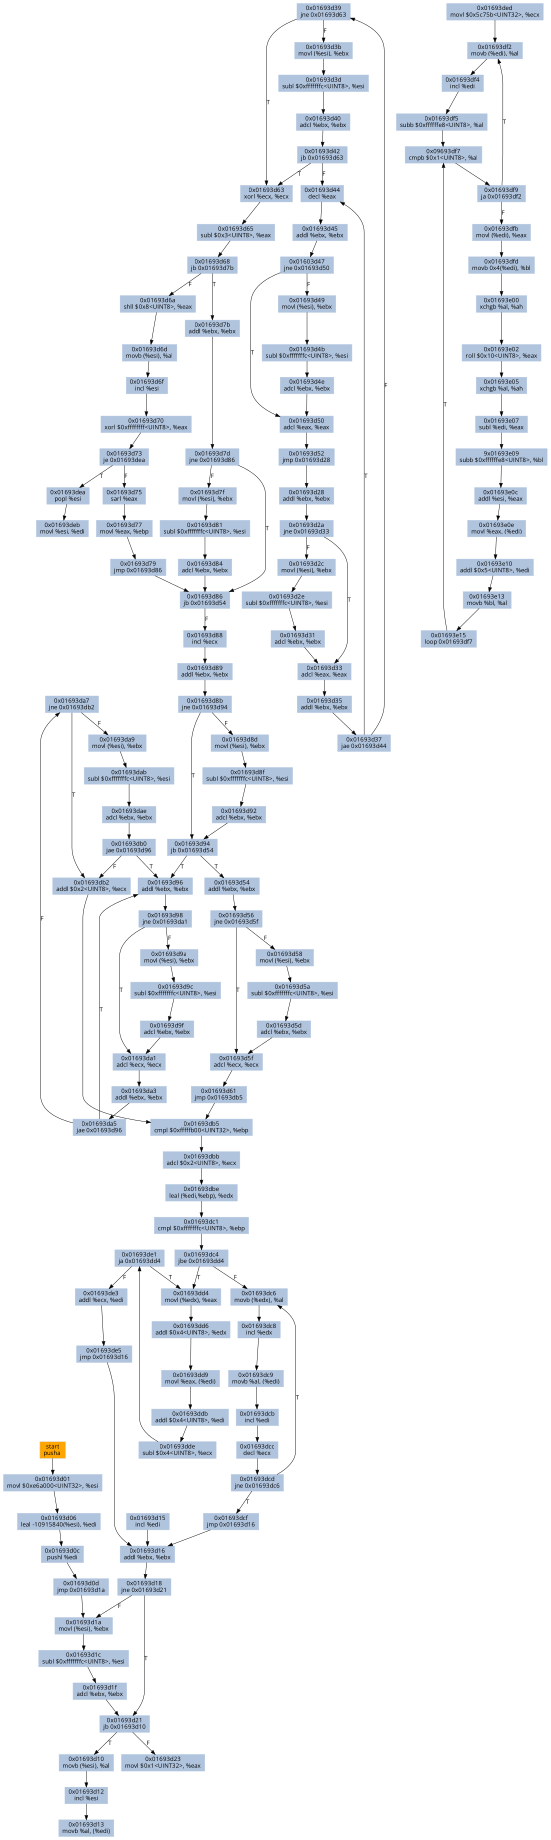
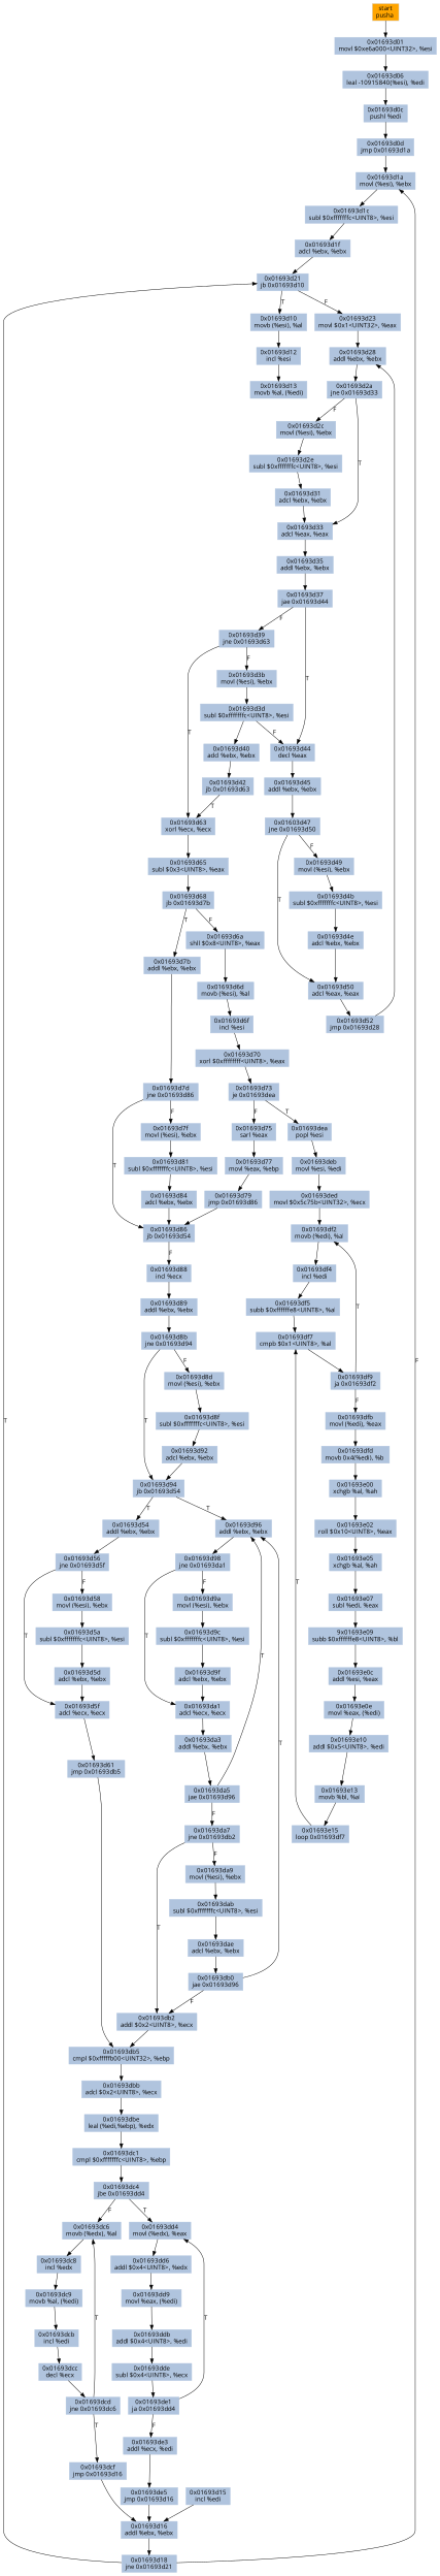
  digraph {
    fontname="Open Sans"
    node [color=lightsteelblue fillcolor=lightsteelblue fontname="Open Sans" shape=rectangle style=filled]
    edge [color="#000000" fontname="Open Sans"]
    n1 [color=lightgrey fillcolor=orange label="start\npusha "]
    n2 [label="0x01693d01\nmovl $0xe6a000<UINT32>, %esi"]
    n3 [label="0x01693d06\nleal -10915840(%esi), %edi"]
    n4 [label="0x01693d0c\npushl %edi"]
    n5 [label="0x01693d0d\njmp 0x01693d1a"]
    n6 [label="0x01693d1a\nmovl (%esi), %ebx"]
    n7 [label="0x01693d1c\nsubl $0xfffffffc<UINT8>, %esi"]
    n8 [label="0x01693d1f\nadcl %ebx, %ebx"]
    n9 [label="0x01693d21\njb 0x01693d10"]
    n10 [label="0x01693d10\nmovb (%esi), %al"]
    n11 [label="0x01693d23\nmovl $0x1<UINT32>, %eax"]
    n12 [label="0x01693d12\nincl %esi"]
    n13 [label="0x01693d28\naddl %ebx, %ebx"]
    n14 [label="0x01693d13\nmovb %al, (%edi)"]
    n15 [label="0x01693d15\nincl %edi"]
    n16 [label="0x01693d16\naddl %ebx, %ebx"]
    n17 [label="0x01693d18\njne 0x01693d21"]
    n18 [label="0x01693d2a\njne 0x01693d33"]
    n19 [label="0x01693d33\nadcl %eax, %eax"]
    n20 [label="0x01693d2c\nmovl (%esi), %ebx"]
    n21 [label="0x01693d35\naddl %ebx, %ebx"]
    n22 [label="0x01693d2e\nsubl $0xfffffffc<UINT8>, %esi"]
    n23 [label="0x01693d37\njae 0x01693d44"]
    n24 [label="0x01693d39\njne 0x01693d63"]
    n25 [label="0x01693d44\ndecl %eax"]
    n26 [label="0x01693d63\nxorl %ecx, %ecx"]
    n27 [label="0x01693d3b\nmovl (%esi), %ebx"]
    n28 [label="0x01693d45\naddl %ebx, %ebx"]
    n29 [label="0x01693d65\nsubl $0x3<UINT8>, %eax"]
    n30 [label="0x01693d3d\nsubl $0xfffffffc<UINT8>, %esi"]
    n31 [label="0x01693d68\njb 0x01693d7b"]
    n32 [label="0x01693d6a\nshll $0x8<UINT8>, %eax"]
    n33 [label="0x01693d7b\naddl %ebx, %ebx"]
    n34 [label="0x01693d6d\nmovb (%esi), %al"]
    n35 [label="0x01693d7d\njne 0x01693d86"]
    n36 [label="0x01693d6f\nincl %esi"]
    n37 [label="0x01693d70\nxorl $0xffffffff<UINT8>, %eax"]
    n38 [label="0x01693d73\nje 0x01693dea"]
    n39 [label="0x01693d75\nsarl %eax"]
    n40 [label="0x01693dea\npopl %esi"]
    n41 [label="0x01693d77\nmovl %eax, %ebp"]
    n42 [label="0x01693deb\nmovl %esi, %edi"]
    n43 [label="0x01693d79\njmp 0x01693d86"]
    n44 [label="0x01693d86\njb 0x01693d54"]
    n45 [label="0x01693d88\nincl %ecx"]
    n46 [label="0x01693d89\naddl %ebx, %ebx"]
    n47 [label="0x01693d54\naddl %ebx, %ebx"]
    n48 [label="0x01693d56\njne 0x01693d5f"]
    n49 [label="0x01693d8b\njne 0x01693d94"]
    n50 [label="0x01693d94\njb 0x01693d54"]
    n51 [label="0x01693d8d\nmovl (%esi), %ebx"]
    n52 [label="0x01693d96\naddl %ebx, %ebx"]
    n53 [label="0x01693d8f\nsubl $0xfffffffc<UINT8>, %esi"]
    n54 [label="0x01693d98\njne 0x01693da1"]
    n55 [label="0x01693da1\nadcl %ecx, %ecx"]
    n56 [label="0x01693d9a\nmovl (%esi), %ebx"]
    n57 [label="0x01693da3\naddl %ebx, %ebx"]
    n58 [label="0x01693d9c\nsubl $0xfffffffc<UINT8>, %esi"]
    n59 [label="0x01693da5\njae 0x01693d96"]
    n60 [label="0x01693da7\njne 0x01693db2"]
    n61 [label="0x01693db2\naddl $0x2<UINT8>, %ecx"]
    n62 [label="0x01693da9\nmovl (%esi), %ebx"]
    n63 [label="0x01693db5\ncmpl $0xfffffb00<UINT32>, %ebp"]
    n64 [label="0x01693dab\nsubl $0xfffffffc<UINT8>, %esi"]
    n65 [label="0x01693dbb\nadcl $0x2<UINT8>, %ecx"]
    n66 [label="0x01693dbe\nleal (%edi,%ebp), %edx"]
    n67 [label="0x01693dc1\ncmpl $0xfffffffc<UINT8>, %ebp"]
    n68 [label="0x01693dc4\njbe 0x01693dd4"]
    n69 [label="0x01693dd4\nmovl (%edx), %eax"]
    n70 [label="0x01693dc6\nmovb (%edx), %al"]
    n71 [label="0x01693dd6\naddl $0x4<UINT8>, %edx"]
    n72 [label="0x01693dc8\nincl %edx"]
    n73 [label="0x01693dd9\nmovl %eax, (%edi)"]
    n74 [label="0x01693ddb\naddl $0x4<UINT8>, %edi"]
    n75 [label="0x01693dde\nsubl $0x4<UINT8>, %ecx"]
    n76 [label="0x01693de1\nja 0x01693dd4"]
    n77 [label="0x01693de3\naddl %ecx, %edi"]
    n78 [label="0x01693de5\njmp 0x01693d16"]
    n79 [label="0x01693d5f\nadcl %ecx, %ecx"]
    n80 [label="0x01693d58\nmovl (%esi), %ebx"]
    n81 [label="0x01693d61\njmp 0x01693db5"]
    n82 [label="0x01693d5a\nsubl $0xfffffffc<UINT8>, %esi"]
    n83 [label="0x01693d7f\nmovl (%esi), %ebx"]
    n84 [label="0x01693d81\nsubl $0xfffffffc<UINT8>, %esi"]
    n85 [label="0x01693d31\nadcl %ebx, %ebx"]
    n86 [label="0x01693d92\nadcl %ebx, %ebx"]
    n87 [label="0x01693d9f\nadcl %ebx, %ebx"]
    n88 [label="0x01693d84\nadcl %ebx, %ebx"]
    n89 [label="0x01693d5d\nadcl %ebx, %ebx"]
    n90 [label="0x01603d47\njne 0x01693d50"]
    n91 [label="0x01693d50\nadcl %eax, %eax"]
    n92 [label="0x01693d49\nmovl (%esi), %ebx"]
    n93 [label="0x01693d52\njmp 0x01693d28"]
    n94 [label="0x01693d4b\nsubl $0xfffffffc<UINT8>, %esi"]
    n95 [label="0x01693dc9\nmovb %al, (%edi)"]
    n96 [label="0x01693dcb\nincl %edi"]
    n97 [label="0x01693dcc\ndecl %ecx"]
    n98 [label="0x01693dcd\njne 0x01693dc6"]
    n99 [label="0x01693dcf\njmp 0x01693d16"]
    n100 [label="0x01693dae\nadcl %ebx, %ebx"]
    n101 [label="0x01693db0\njae 0x01693d96"]
    n102 [label="0x01693d40\nadcl %ebx, %ebx"]
    n103 [label="0x01693d42\njb 0x01693d63"]
    n104 [label="0x01693d4e\nadcl %ebx, %ebx"]
    n105 [label="0x01693ded\nmovl $0x5c75b<UINT32>, %ecx"]
    n106 [label="0x01693df2\nmovb (%edi), %al"]
    n107 [label="0x01693df4\nincl %edi"]
    n108 [label="0x01693df5\nsubb $0xffffffe8<UINT8>, %al"]
-   n109 [label="0x09693df7\ncmpb $0x1<UINT8>, %al"]
+   n109 [label="0x01693df7\ncmpb $0x1<UINT8>, %al"]
    n110 [label="0x01693df9\nja 0x01693df2"]
    n111 [label="0x01693dfb\nmovl (%edi), %eax"]
    n112 [label="0x01693dfd\nmovb 0x4(%edi), %bl"]
    n113 [label="0x01693e00\nxchgb %al, %ah"]
    n114 [label="0x01693e02\nroll $0x10<UINT8>, %eax"]
    n115 [label="0x01693e05\nxchgb %al, %ah"]
    n116 [label="0x01693e07\nsubl %edi, %eax"]
    n117 [label="9x01693e09\nsubb $0xffffffe8<UINT8>, %bl"]
    n118 [label="0x01693e0c\naddl %esi, %eax"]
    n119 [label="0x01693e0e\nmovl %eax, (%edi)"]
    n120 [label="0x01693e10\naddl $0x5<UINT8>, %edi"]
    n121 [label="0x01693e13\nmovb %bl, %al"]
    n122 [label="0x01693e15\nloop 0x01693df7"]
    n1 -> n2
    n2 -> n3
    n3 -> n4
    n4 -> n5
    n5 -> n6
    n6 -> n7
    n7 -> n8
    n8 -> n9
    n9 -> n10 [label=T]
    n9 -> n11 [label=F]
    n10 -> n12
+   n11 -> n13
    n12 -> n14
    n13 -> n18
    n15 -> n16
    n16 -> n17
    n17 -> n6 [label=F]
    n17 -> n9 [label=T]
    n18 -> n19 [label=T]
    n18 -> n20 [label=F]
    n19 -> n21
    n20 -> n22
    n21 -> n23
    n22 -> n85
    n23 -> n24 [label=F]
    n23 -> n25 [label=T]
    n24 -> n26 [label=T]
    n24 -> n27 [label=F]
    n25 -> n28
    n26 -> n29
    n27 -> n30
    n28 -> n90
    n29 -> n31
    n30 -> n102
    n31 -> n32 [label=F]
    n31 -> n33 [label=T]
    n32 -> n34
    n33 -> n35
    n34 -> n36
    n35 -> n44 [label=T]
    n35 -> n83 [label=F]
    n36 -> n37
    n37 -> n38
    n38 -> n39 [label=F]
    n38 -> n40 [label=T]
    n39 -> n41
    n40 -> n42
    n41 -> n43
+   n42 -> n105
    n43 -> n44
    n44 -> n45 [label=F]
    n45 -> n46
    n46 -> n49
    n47 -> n48
    n48 -> n79 [label=T]
    n48 -> n80 [label=F]
    n49 -> n50 [label=T]
    n49 -> n51 [label=F]
    n50 -> n47 [label=T]
    n50 -> n52 [label=T]
    n51 -> n53
    n52 -> n54
    n53 -> n86
    n54 -> n55 [label=T]
    n54 -> n56 [label=F]
    n55 -> n57
    n56 -> n58
    n57 -> n59
    n58 -> n87
    n59 -> n52 [label=T]
    n59 -> n60 [label=F]
    n60 -> n61 [label=T]
    n60 -> n62 [label=F]
    n61 -> n63
    n62 -> n64
    n63 -> n65
    n64 -> n100
    n65 -> n66
    n66 -> n67
    n67 -> n68
    n68 -> n69 [label=T]
    n68 -> n70 [label=F]
    n69 -> n71
    n70 -> n72
    n71 -> n73
    n72 -> n95
    n73 -> n74
    n74 -> n75
    n75 -> n76
    n76 -> n69 [label=T]
    n76 -> n77 [label=F]
    n77 -> n78
    n78 -> n16
    n79 -> n81
    n80 -> n82
    n81 -> n63
    n82 -> n89
    n83 -> n84
    n84 -> n88
    n85 -> n19
    n86 -> n50
    n87 -> n55
    n88 -> n44
    n89 -> n79
    n90 -> n91 [label=T]
    n90 -> n92 [label=F]
    n91 -> n93
    n92 -> n94
    n93 -> n13
    n94 -> n104
    n95 -> n96
    n96 -> n97
    n97 -> n98
    n98 -> n70 [label=T]
    n98 -> n99 [label=T]
    n99 -> n16
    n100 -> n101
    n101 -> n52 [label=T]
    n101 -> n61 [label=F]
    n102 -> n103
-   n103 -> n25 [label=F]
+   n30 -> n25 [label=F]
    n103 -> n26 [label=T]
    n104 -> n91
    n105 -> n106
    n106 -> n107
    n107 -> n108
    n108 -> n109
    n109 -> n110
    n110 -> n106 [label=T]
    n110 -> n111 [label=F]
    n111 -> n112
    n112 -> n113
    n113 -> n114
    n114 -> n115
    n115 -> n116
    n116 -> n117
    n117 -> n118
    n118 -> n119
    n119 -> n120
    n120 -> n121
    n121 -> n122
    n122 -> n109 [label=T]
  }
